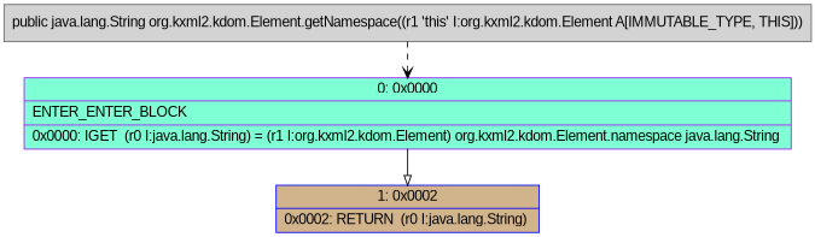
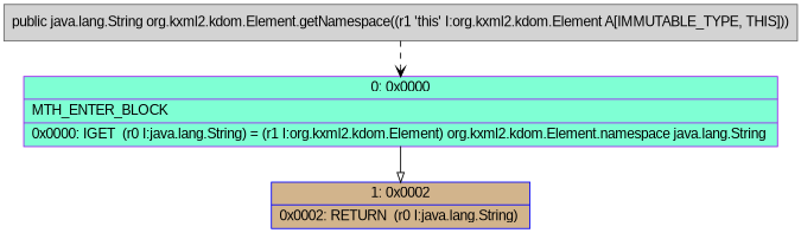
  digraph {
    fontname="Liberation Sans"
    node [shape=record style=filled fontname="Liberation Sans"]
    edge [fontname="Liberation Sans"]
-   n1 [label="{0\:\ 0x0000|ENTER_ENTER_BLOCK\l|0x0000: IGET  (r0 I:java.lang.String) = (r1 I:org.kxml2.kdom.Element) org.kxml2.kdom.Element.namespace java.lang.String \l}" fillcolor=aquamarine color=purple]
+   n1 [label="{0\:\ 0x0000|MTH_ENTER_BLOCK\l|0x0000: IGET  (r0 I:java.lang.String) = (r1 I:org.kxml2.kdom.Element) org.kxml2.kdom.Element.namespace java.lang.String \l}" fillcolor=aquamarine color=purple]
    n2 [label="{1\:\ 0x0002|0x0002: RETURN  (r0 I:java.lang.String) \l}" fillcolor=tan color=blue]
    n3 [label="{public java.lang.String org.kxml2.kdom.Element.getNamespace((r1 'this' I:org.kxml2.kdom.Element A[IMMUTABLE_TYPE, THIS])) }" fillcolor=lightgrey color=gray40]
    n1 -> n2 [style=solid arrowhead=onormal]
    n3 -> n1 [style=dashed arrowhead=vee]
  }
